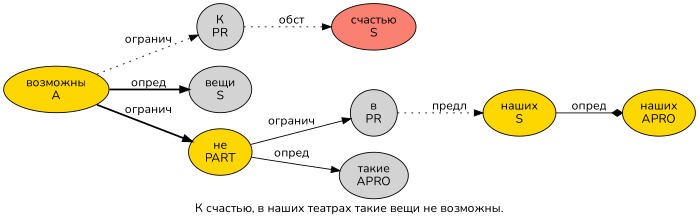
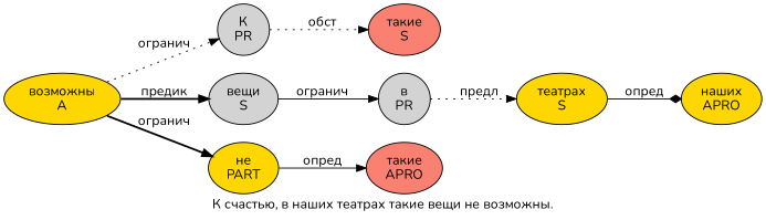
  digraph {
    fontname=Nunito
    label="К счастью, в наших театрах такие вещи не возможны."
    rankdir=LR
    node [fillcolor=gold fontname=Nunito penwidth=1 shape=ellipse style=filled]
    edge [arrowhead=normal fontname=Nunito style=dotted]
    n1 [fillcolor=lightgrey label="К\nPR"]
-   n2 [fillcolor=salmon label="счастью\nS"]
+   n2 [fillcolor=salmon label="такие\nS"]
    n3 [fillcolor=lightgrey label="в\nPR"]
-   n4 [label="наших\nS"]
+   n4 [label="театрах\nS"]
    n5 [label="наших\nAPRO"]
-   n6 [fillcolor=lightgrey label="такие\nAPRO"]
+   n6 [fillcolor=salmon label="такие\nAPRO"]
    n7 [fillcolor=lightgrey label="вещи\nS"]
    n8 [label="не\nPART"]
    n9 [label="возможны\nA"]
    n1 -> n2 [label="обст"]
    n3 -> n4 [label="предл"]
    n4 -> n5 [arrowhead=diamond label="опред" style=solid]
-   n8 -> n3 [label="огранич" style=solid]
+   n7 -> n3 [label="огранич" style=solid]
    n8 -> n6 [label="опред" style=solid]
    n9 -> n1 [label="огранич"]
-   n9 -> n7 [label="опред" style=bold]
+   n9 -> n7 [label="предик" style=bold]
    n9 -> n8 [label="огранич" style=bold]
  }
